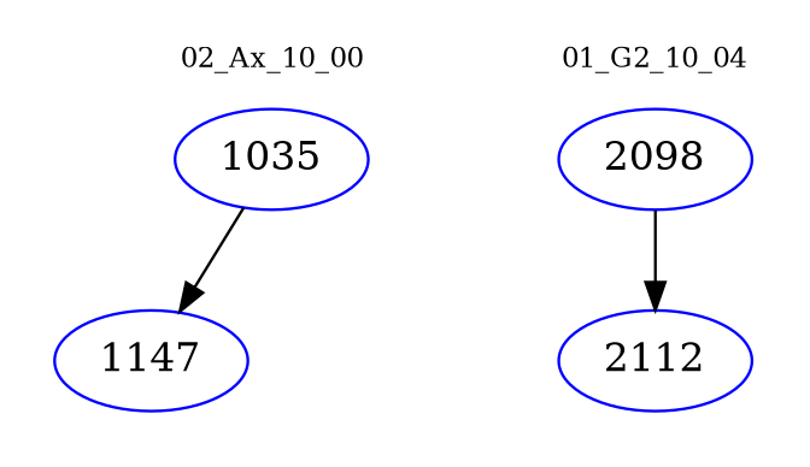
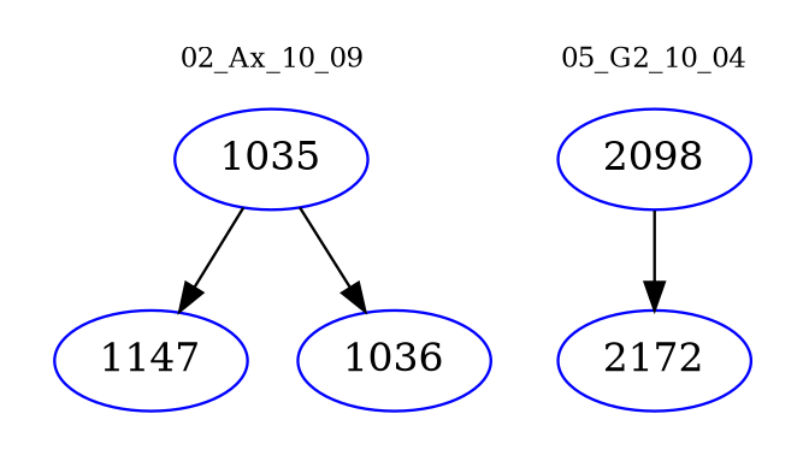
  digraph {
    node [color=blue]
    edge [color=black]
    n1 [label=1035]
    n2 [label=1147]
+   n3 [label=1036]
    n4 [label=2098]
-   n5 [label=2112]
+   n5 [label=2172]
    subgraph cluster_1 {
      color=white
      fontsize=10
-     label="02_Ax_10_00"
+     label="02_Ax_10_09"
      n1
      n2
+     n3
    }
    subgraph cluster_2 {
      color=white
      fontsize=10
-     label="01_G2_10_04"
+     label="05_G2_10_04"
      n4
      n5
    }
    n1 -> n2
+   n1 -> n3
    n4 -> n5
  }
